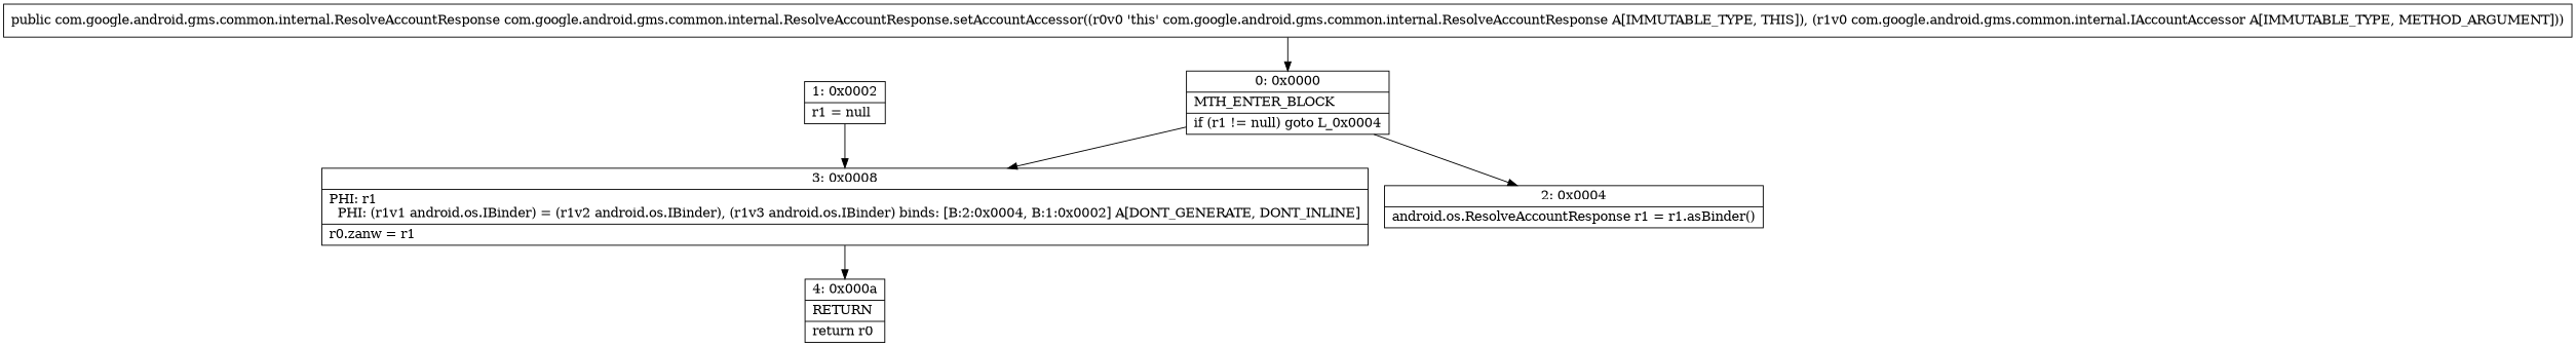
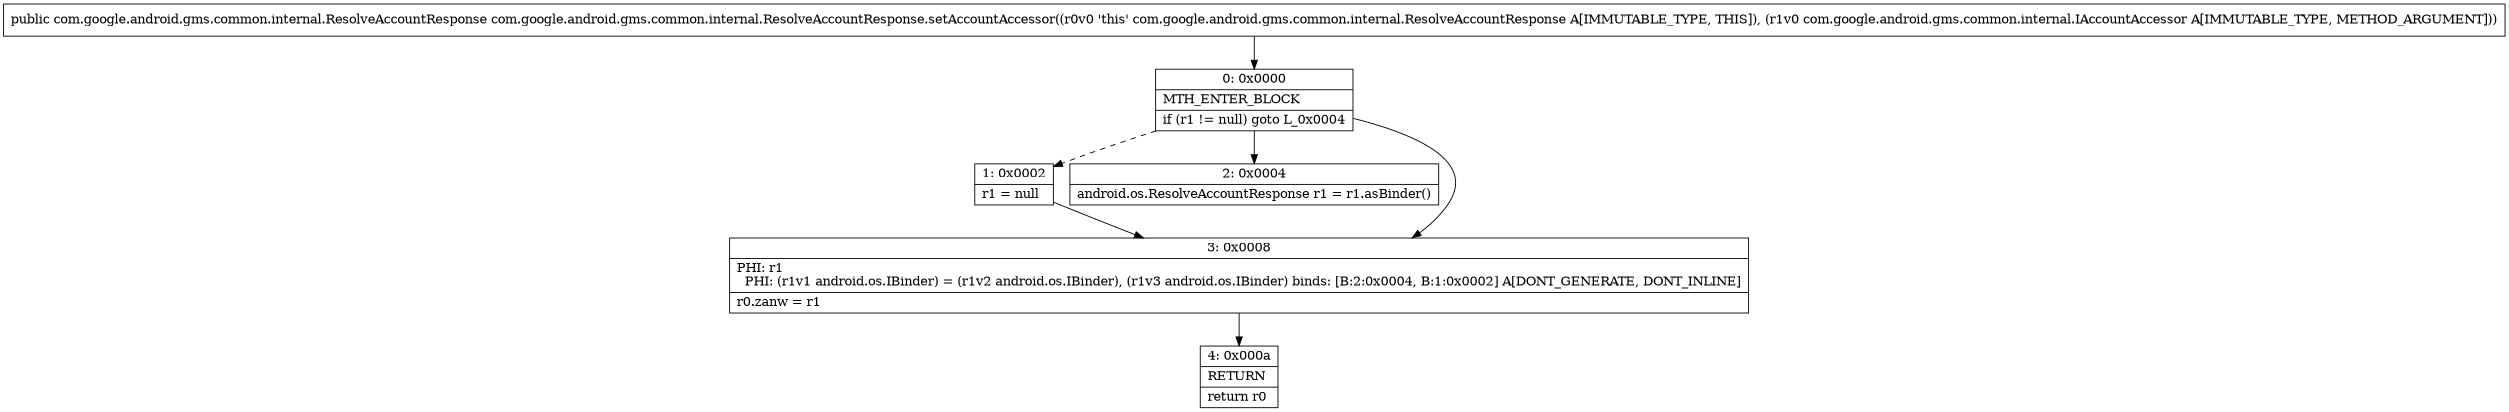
  digraph {
    node [shape=record]
    n1 [label="{0\:\ 0x0000|MTH_ENTER_BLOCK\l|if (r1 != null) goto L_0x0004\l}"]
    n2 [label="{1\:\ 0x0002|r1 = null\l}"]
    n3 [label="{2\:\ 0x0004|android.os.ResolveAccountResponse r1 = r1.asBinder()\l}"]
    n4 [label="{3\:\ 0x0008|PHI: r1 \l  PHI: (r1v1 android.os.IBinder) = (r1v2 android.os.IBinder), (r1v3 android.os.IBinder) binds: [B:2:0x0004, B:1:0x0002] A[DONT_GENERATE, DONT_INLINE]\l|r0.zanw = r1\l}"]
    n5 [label="{4\:\ 0x000a|RETURN\l|return r0\l}"]
    n6 [label="{public com.google.android.gms.common.internal.ResolveAccountResponse com.google.android.gms.common.internal.ResolveAccountResponse.setAccountAccessor((r0v0 'this' com.google.android.gms.common.internal.ResolveAccountResponse A[IMMUTABLE_TYPE, THIS]), (r1v0 com.google.android.gms.common.internal.IAccountAccessor A[IMMUTABLE_TYPE, METHOD_ARGUMENT])) }"]
+   n1 -> n2 [style=dashed]
    n1 -> n3
    n1 -> n4
    n2 -> n4
    n4 -> n5
    n6 -> n1
  }
